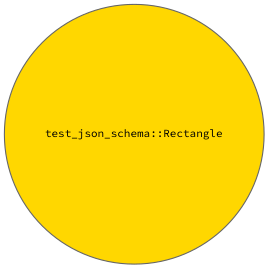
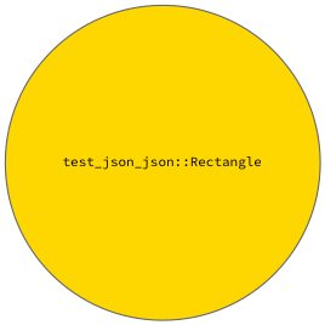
  digraph {
    rankdir=LR
    fontname="Source Code Pro"
-   n1 [color=grey40 fillcolor=gold fontname="Source Code Pro" fontsize=10 height=0.2 label="test_json_schema::Rectangle" shape=circle style=filled width=0.4]
+   n1 [color=grey40 fillcolor=gold fontname="Source Code Pro" fontsize=10 height=0.2 label="test_json_json::Rectangle" shape=circle style=filled width=0.4]
  }
